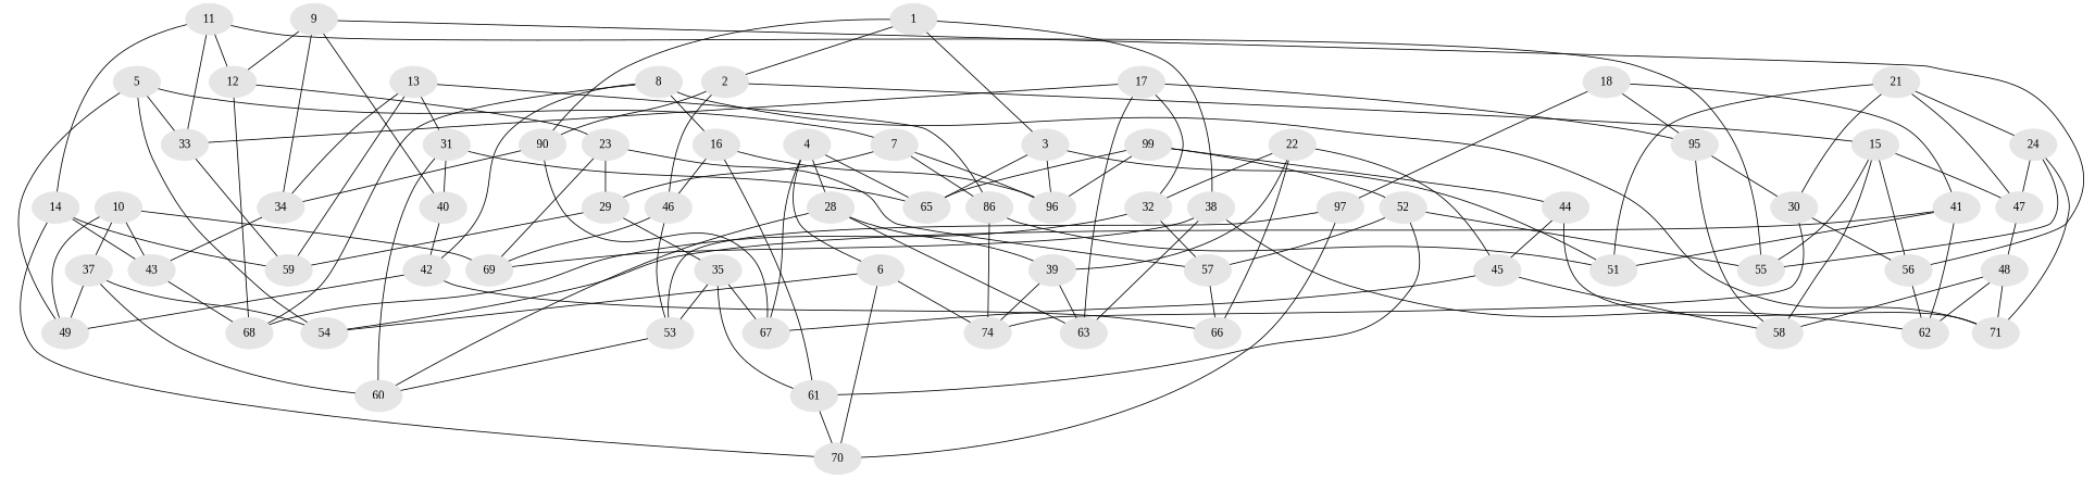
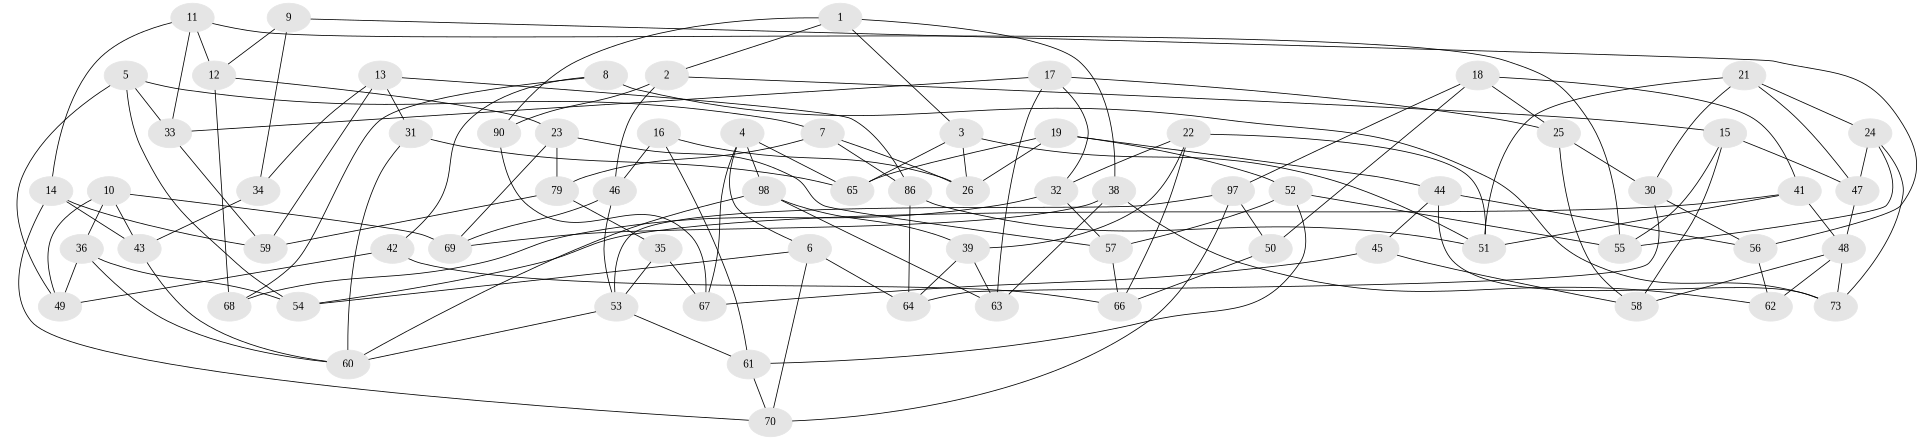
  graph {
    fontname="Liberation Serif"
    node [color=gray90 fontname="Liberation Serif" style=filled]
    edge [fontname="Liberation Serif"]
    1
    2
    3
    n4 [label=90]
    38
    15
    46
-   26 [label=96]
+   26
    51
    65
    67
    34
    69
    63
    62
    55
    47
    58
    53
    4
    6
-   28
+   28 [label=98]
    54
-   64 [label=74]
+   64
    70
    39
    60
    5
    7
    33
    49
-   29
+   29 [label=79]
    n33 [label=86]
    59
    35
    8
    16
    42
    68
-   71
+   71 [label=73]
    61
    66
    9
    12
-   40
    56
    23
    43
    10
-   37
+   37 [label=36]
    11
    14
    57
    13
    31
    48
    17
-   25 [label=95]
+   25
    32
    30
    18
    n62 [label=97]
    41
-   19 [label=99]
+   50
+   19
    44
    52
    45
    21
    24
    22
    1 -- 2
    1 -- 3
    1 -- n4
    1 -- 38
    2 -- n4
    2 -- 15
    2 -- 46
    3 -- 26
    3 -- 51
    3 -- 65
    n4 -- 67
-   n4 -- 34
    38 -- 69
    38 -- 63
    38 -- 62
    15 -- 55
    15 -- 47
    15 -- 58
    46 -- 69
    46 -- 53
    34 -- 43
    47 -- 48
    53 -- 60
    4 -- 65
    4 -- 67
    4 -- 6
    4 -- 28
    6 -- 54
    6 -- 64
    6 -- 70
    28 -- 63
    28 -- 39
    28 -- 60
    39 -- 63
    39 -- 64
    5 -- 54
    5 -- 7
    5 -- 33
    5 -- 49
    7 -- 26
    7 -- 29
    7 -- n33
    33 -- 59
    29 -- 59
    29 -- 35
    n33 -- 51
    n33 -- 64
    35 -- 67
    35 -- 53
-   35 -- 61
-   8 -- 16
+   53 -- 61
    8 -- 42
    8 -- 68
    8 -- 71
    16 -- 46
    16 -- 26
    16 -- 61
    42 -- 49
    42 -- 66
    61 -- 70
    9 -- 34
    9 -- 12
-   9 -- 40
    9 -- 56
    12 -- 68
    12 -- 23
-   40 -- 42
    56 -- 62
    23 -- 69
    23 -- 29
    23 -- 57
-   43 -- 68
+   43 -- 60
    10 -- 69
    10 -- 49
    10 -- 43
    10 -- 37
    37 -- 54
    37 -- 60
    37 -- 49
    11 -- 55
    11 -- 33
    11 -- 12
    11 -- 14
    14 -- 70
    14 -- 59
    14 -- 43
    57 -- 66
    13 -- 34
    13 -- n33
    13 -- 59
    13 -- 31
    31 -- 65
    31 -- 60
-   31 -- 40
    48 -- 62
    48 -- 58
    48 -- 71
    17 -- 63
    17 -- 33
    17 -- 25
    17 -- 32
    25 -- 58
    25 -- 30
    32 -- 68
    32 -- 57
    30 -- 64
    30 -- 56
    18 -- 25
    18 -- n62
    18 -- 41
+   18 -- 50
    n62 -- 53
    n62 -- 70
+   n62 -- 50
    41 -- 51
-   41 -- 62
+   41 -- 48
    41 -- 54
+   50 -- 66
    19 -- 26
    19 -- 65
    19 -- 44
    19 -- 52
    44 -- 71
-   15 -- 56
+   44 -- 56
    44 -- 45
    52 -- 55
    52 -- 61
    52 -- 57
    45 -- 67
    45 -- 58
    21 -- 51
    21 -- 47
    21 -- 30
    21 -- 24
    24 -- 55
    24 -- 47
    24 -- 71
    22 -- 39
    22 -- 66
    22 -- 32
-   22 -- 45
+   22 -- 51
  }
